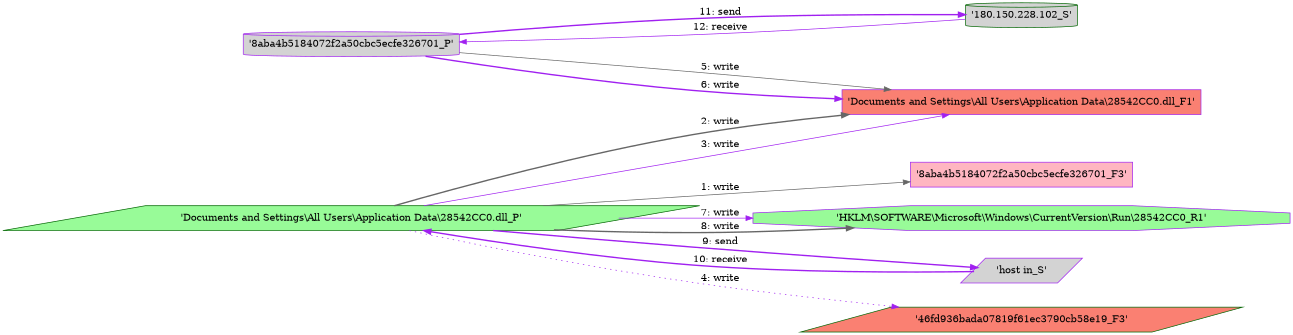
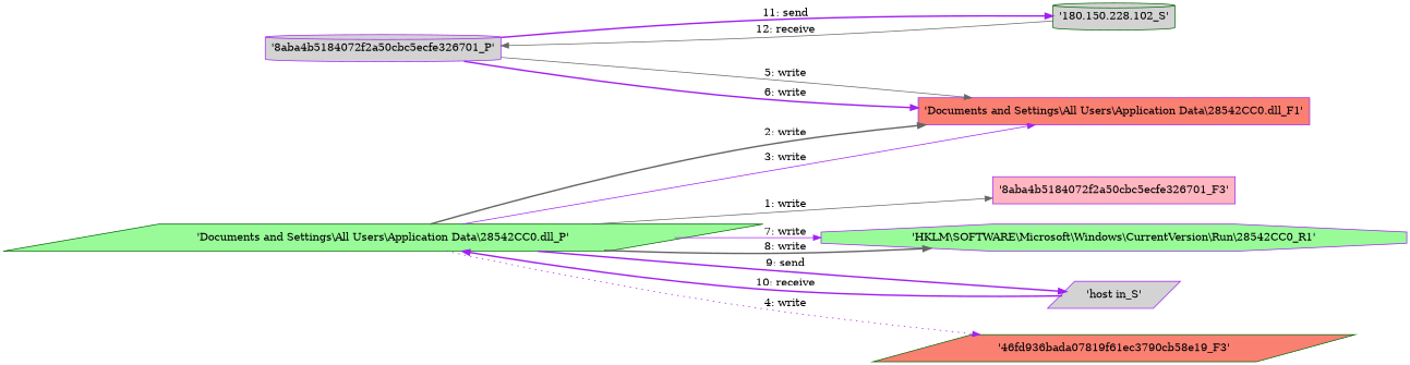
  digraph {
    engine=neato
    fixedsize=false
    fontsize=10
    nodesep=0.3
    rankdir=LR
    ranksep=0
    splines=true
    node [color=purple fillcolor=lightgrey node_type=file shape=parallelogram style=filled]
    edge [color=purple style=bold]
    "'8aba4b5184072f2a50cbc5ecfe326701_F3'" [fillcolor=lightpink shape=box]
    "'Documents and Settings\\All Users\\Application Data\\28542CC0.dll_P'" [color=darkgreen fillcolor=palegreen node_type=Process]
    "'Documents and Settings\\All Users\\Application Data\\28542CC0.dll_F1'" [fillcolor=salmon shape=box]
    n4 [color=darkgreen fillcolor=salmon label="'46fd936bada07819f61ec3790cb58e19_F3'"]
    "'HKLM\\SOFTWARE\\Microsoft\\Windows\\CurrentVersion\\Run\\28542CC0_R1'" [fillcolor=palegreen node_type=registry shape=octagon]
    "'host in_S'" [node_type=Socket]
    "'8aba4b5184072f2a50cbc5ecfe326701_P'" [node_type=Process shape=cylinder]
    "'180.150.228.102_S'" [color=darkgreen node_type=Socket shape=cylinder]
    "'Documents and Settings\\All Users\\Application Data\\28542CC0.dll_P'" -> "'8aba4b5184072f2a50cbc5ecfe326701_F3'" [color=gray40 label="1: write" style=solid]
    "'Documents and Settings\\All Users\\Application Data\\28542CC0.dll_P'" -> "'Documents and Settings\\All Users\\Application Data\\28542CC0.dll_F1'" [color=gray40 label="2: write"]
    "'Documents and Settings\\All Users\\Application Data\\28542CC0.dll_P'" -> "'Documents and Settings\\All Users\\Application Data\\28542CC0.dll_F1'" [label="3: write" style=solid]
    "'Documents and Settings\\All Users\\Application Data\\28542CC0.dll_P'" -> n4 [label="4: write" style=dotted]
    "'Documents and Settings\\All Users\\Application Data\\28542CC0.dll_P'" -> "'HKLM\\SOFTWARE\\Microsoft\\Windows\\CurrentVersion\\Run\\28542CC0_R1'" [label="7: write" style=solid]
    "'Documents and Settings\\All Users\\Application Data\\28542CC0.dll_P'" -> "'HKLM\\SOFTWARE\\Microsoft\\Windows\\CurrentVersion\\Run\\28542CC0_R1'" [color=gray40 label="8: write"]
    "'Documents and Settings\\All Users\\Application Data\\28542CC0.dll_P'" -> "'host in_S'" [label="9: send"]
    "'host in_S'" -> "'Documents and Settings\\All Users\\Application Data\\28542CC0.dll_P'" [label="10: receive"]
    "'8aba4b5184072f2a50cbc5ecfe326701_P'" -> "'Documents and Settings\\All Users\\Application Data\\28542CC0.dll_F1'" [color=gray40 label="5: write" style=solid]
    "'8aba4b5184072f2a50cbc5ecfe326701_P'" -> "'Documents and Settings\\All Users\\Application Data\\28542CC0.dll_F1'" [label="6: write"]
    "'8aba4b5184072f2a50cbc5ecfe326701_P'" -> "'180.150.228.102_S'" [label="11: send"]
-   "'180.150.228.102_S'" -> "'8aba4b5184072f2a50cbc5ecfe326701_P'" [label="12: receive" style=solid]
+   "'180.150.228.102_S'" -> "'8aba4b5184072f2a50cbc5ecfe326701_P'" [color=gray40 label="12: receive" style=solid]
  }
